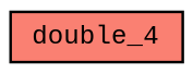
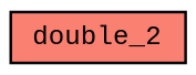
  digraph {
    rankdir=LR
    fontname="Liberation Mono"
-   n1 [color=black fillcolor=salmon fontname="Liberation Mono" fontsize=10 height=0.2 label=double_4 shape=record style=filled width=0.4]
+   n1 [color=black fillcolor=salmon fontname="Liberation Mono" fontsize=10 height=0.2 label=double_2 shape=record style=filled width=0.4]
  }
